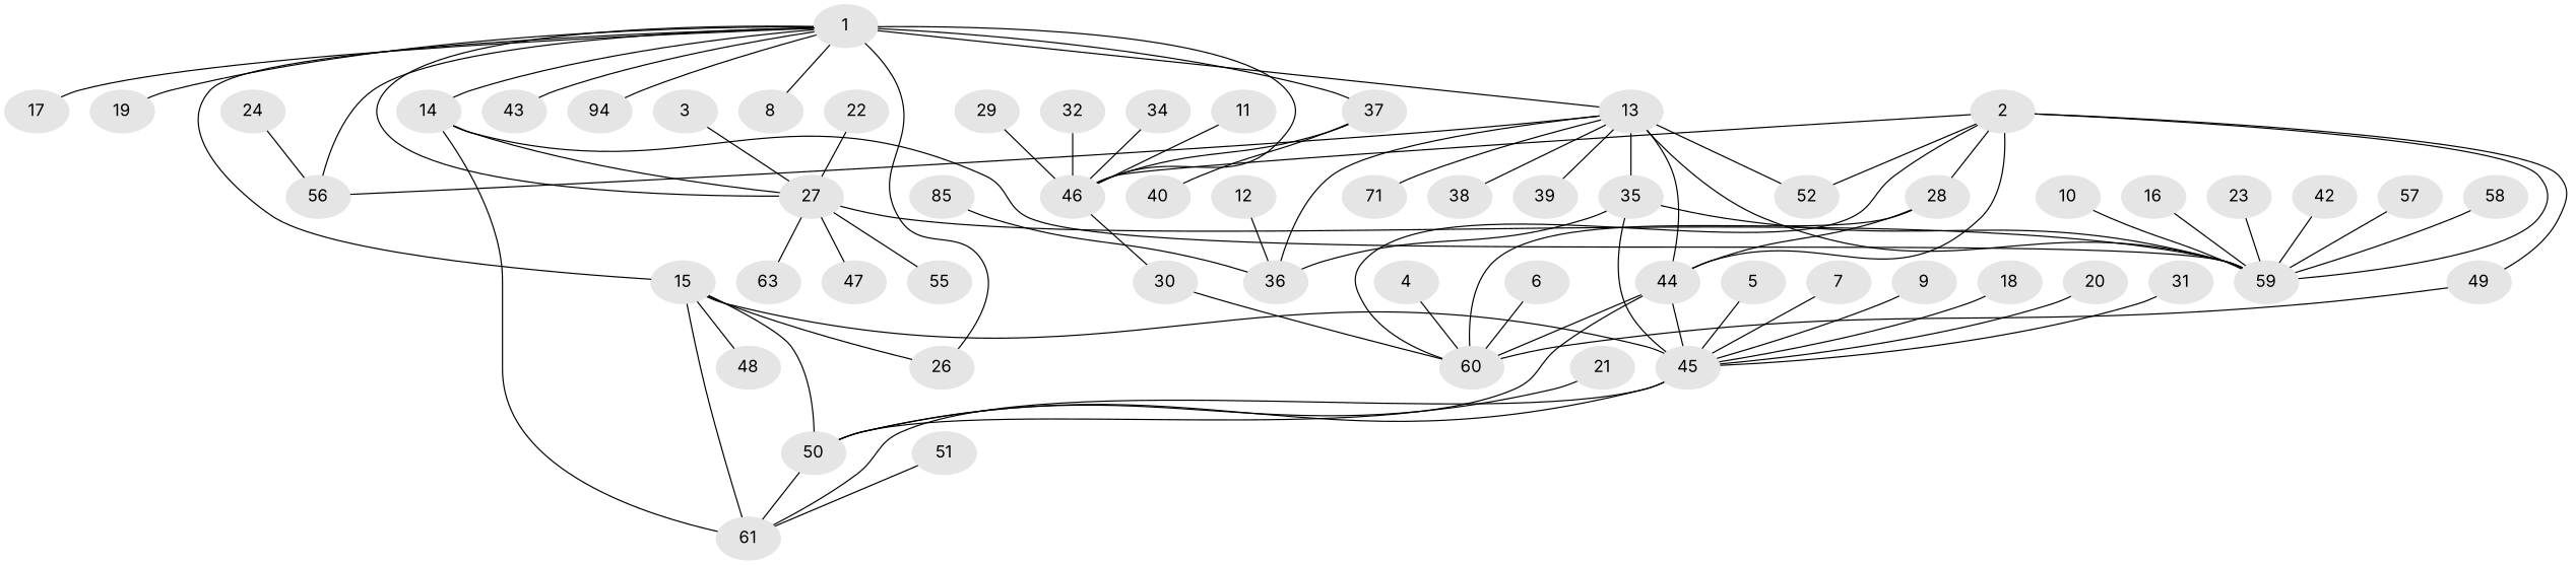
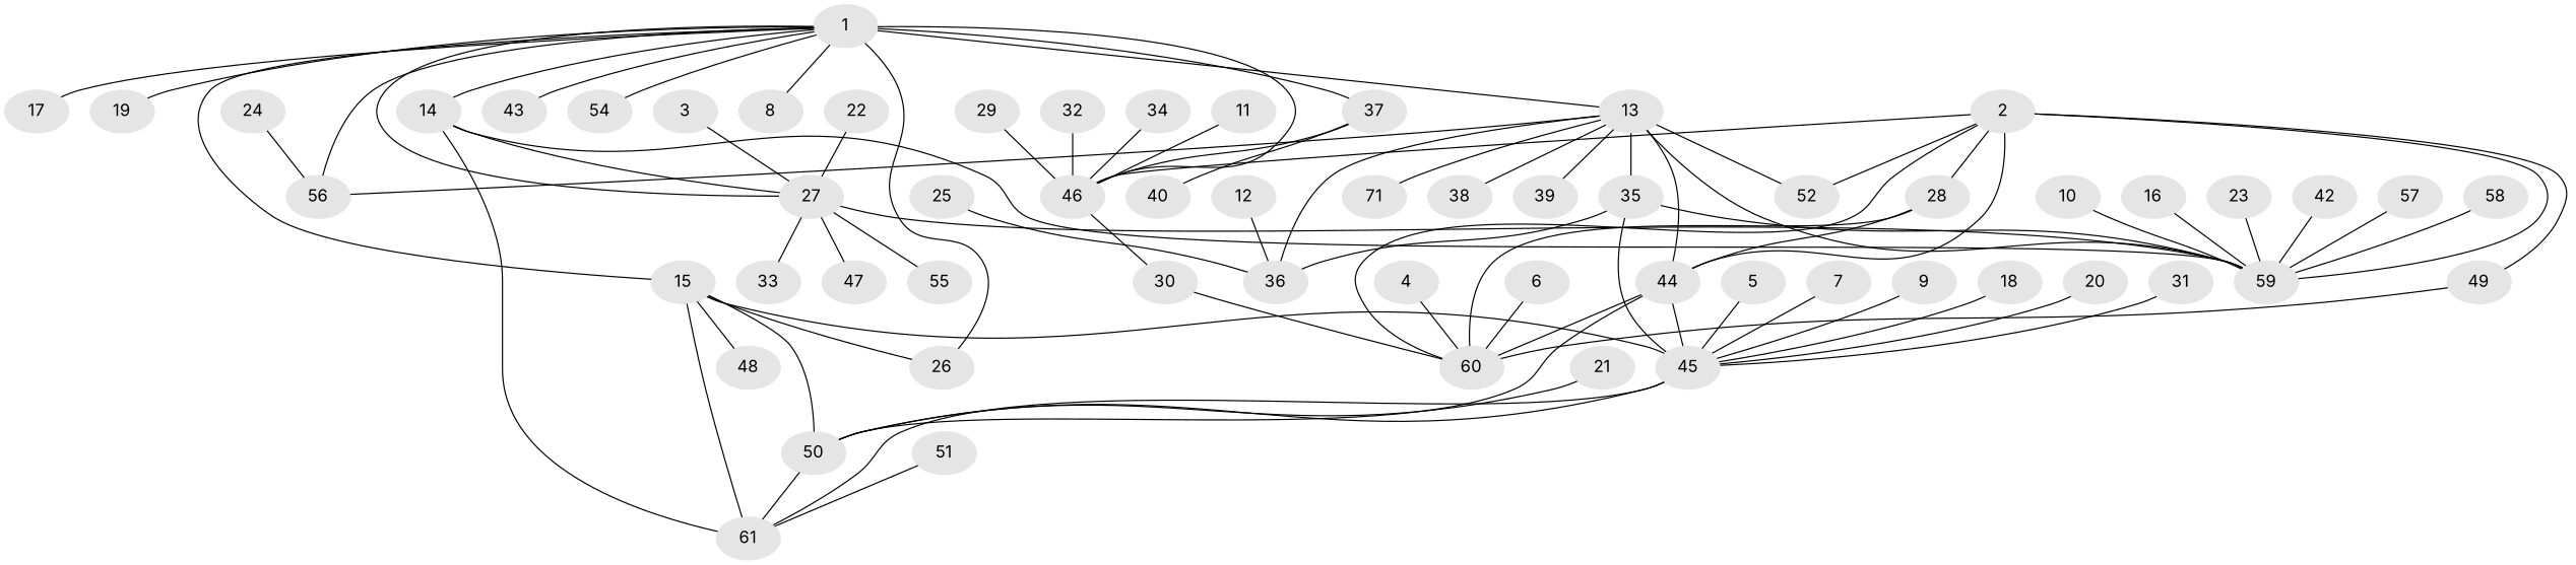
  graph {
    fontname=Inter
    node [color=gray90 fontname=Inter style=filled]
    edge [fontname=Inter weight=1.0]
    1
    8
    13
    14
    15
    17
    19
    26
    27
    37
    43
    46
-   54 [label=94]
+   54
    56
    44
    52
    59
    36
    35
    38
    39
    n22 [label=71]
    61
    45
    48
    50
-   33 [label=63]
+   33
    47
    55
    40
    30
    2
    28
    49
    60
    3
    4
    5
    6
    7
    9
    10
    11
    12
    16
    18
    20
    21
    22
    23
    24
-   25 [label=85]
+   25
    29
    31
    32
    34
    42
    51
    57
    58
    1 -- 8
    1 -- 13
    1 -- 14
    1 -- 15
    1 -- 17
    1 -- 19
    1 -- 26
    1 -- 27 [weight=2.0]
    1 -- 37 [weight=4.0]
    1 -- 43
    1 -- 46 [weight=4.0]
    1 -- 54
    1 -- 56
    13 -- 56
    13 -- 44
    13 -- 52
    13 -- 59
    13 -- 36
    13 -- 35 [weight=4.0]
    13 -- 38
    13 -- 39
    13 -- n22
    14 -- 27
    14 -- 59 [weight=4.0]
    14 -- 61
    15 -- 26
    15 -- 61 [weight=4.0]
    15 -- 45 [weight=2.0]
    15 -- 48
    15 -- 50 [weight=2.0]
    27 -- 59 [weight=4.0]
    27 -- 33
    27 -- 47
    27 -- 55
    37 -- 46
    37 -- 40
    46 -- 30
    44 -- 45
    44 -- 50
    44 -- 60 [weight=3.0]
    35 -- 59
    35 -- 36 [weight=4.0]
    35 -- 45
    45 -- 61 [weight=2.0]
    45 -- 50
    50 -- 61 [weight=2.0]
    30 -- 60
    2 -- 46
    2 -- 44 [weight=3.0]
    2 -- 52
    2 -- 59
    2 -- 28
    2 -- 49
    2 -- 60
    28 -- 44 [weight=3.0]
    28 -- 60
    49 -- 60
    3 -- 27
    4 -- 60
    5 -- 45
    6 -- 60
    7 -- 45
    9 -- 45
    10 -- 59
    11 -- 46
    12 -- 36
    16 -- 59
    18 -- 45
    20 -- 45
    21 -- 50
    22 -- 27
    23 -- 59
    24 -- 56
    25 -- 36
    29 -- 46
    31 -- 45
    32 -- 46
    34 -- 46
    42 -- 59
    51 -- 61
    57 -- 59
    58 -- 59
  }
